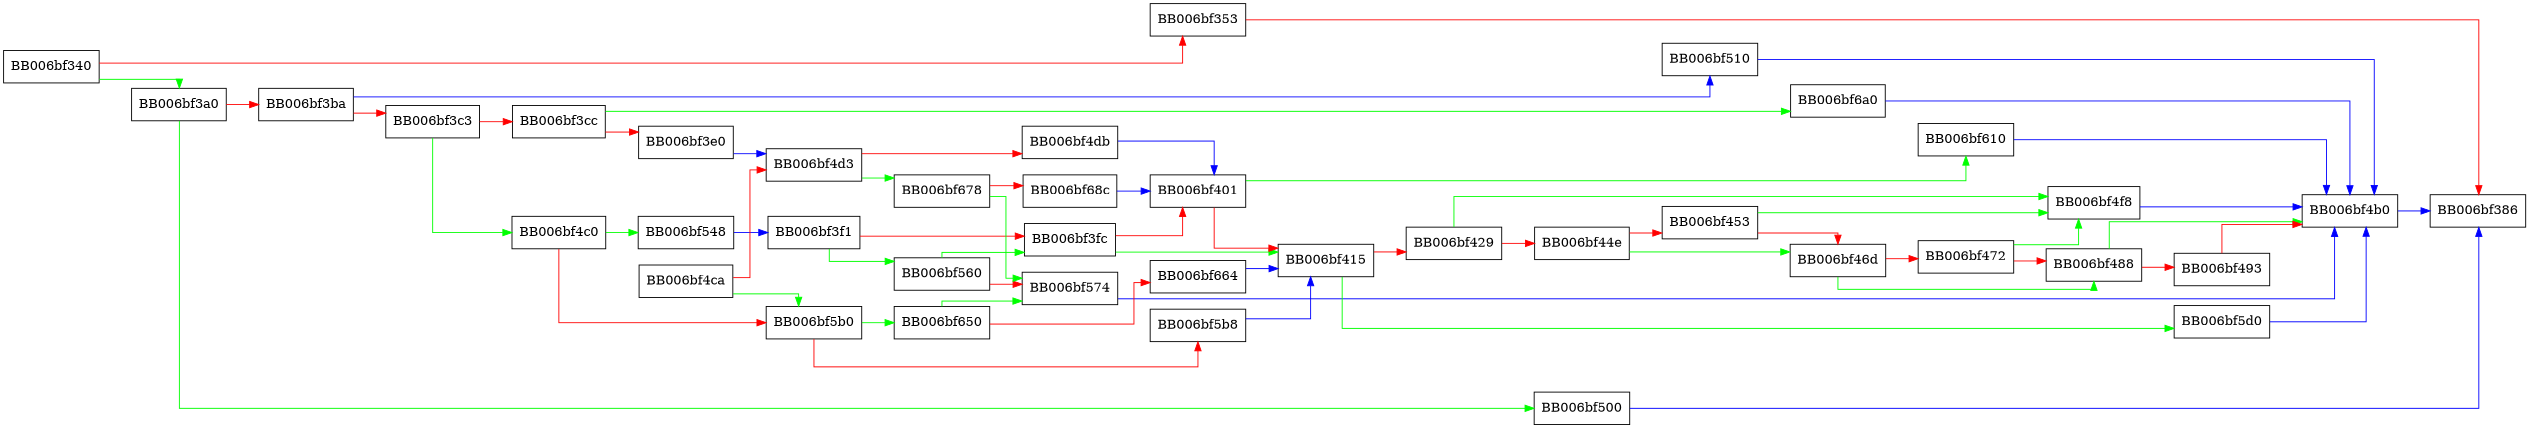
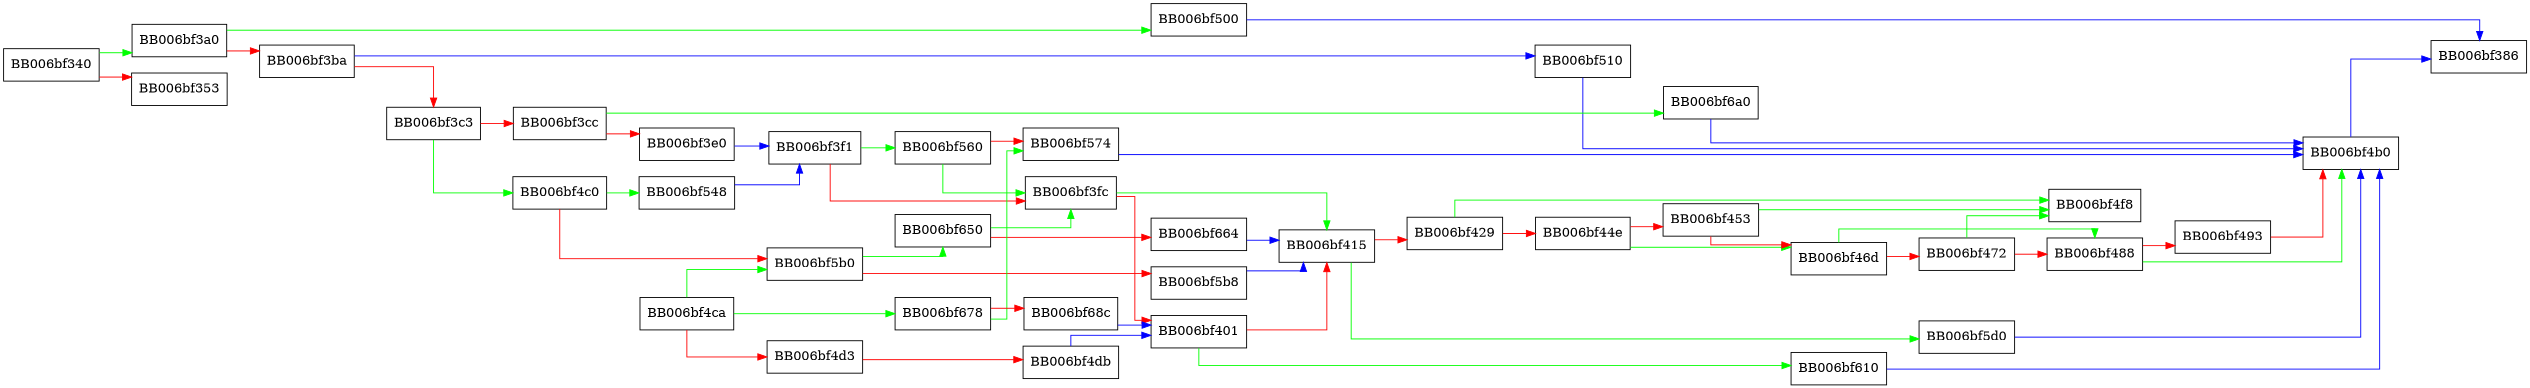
  digraph {
    rankdir=LR
    splines=ortho
    node [shape=box]
    edge [color=red]
    BB006bf340
    BB006bf3a0
    BB006bf353
    BB006bf500
    BB006bf3ba
    BB006bf386
    BB006bf510
    BB006bf3c3
    BB006bf4b0
    BB006bf4c0
    BB006bf3cc
    BB006bf548
    BB006bf5b0
    BB006bf6a0
    BB006bf3e0
    BB006bf3f1
    BB006bf4ca
    BB006bf4d3
    BB006bf560
    BB006bf3fc
    BB006bf574
    BB006bf415
    BB006bf401
    BB006bf5d0
    BB006bf429
    BB006bf610
    BB006bf4f8
    BB006bf44e
    BB006bf46d
    BB006bf453
    BB006bf488
    BB006bf472
    BB006bf493
    BB006bf650
    BB006bf5b8
    BB006bf678
    BB006bf4db
    BB006bf664
    BB006bf68c
    BB006bf340 -> BB006bf3a0 [color=green]
    BB006bf340 -> BB006bf353
    BB006bf3a0 -> BB006bf500 [color=green]
    BB006bf3a0 -> BB006bf3ba
-   BB006bf353 -> BB006bf386
    BB006bf500 -> BB006bf386 [color=blue]
    BB006bf3ba -> BB006bf510 [color=blue]
    BB006bf3ba -> BB006bf3c3
    BB006bf510 -> BB006bf4b0 [color=blue]
    BB006bf3c3 -> BB006bf4c0 [color=green]
    BB006bf3c3 -> BB006bf3cc
    BB006bf4b0 -> BB006bf386 [color=blue]
    BB006bf4c0 -> BB006bf548 [color=green]
    BB006bf4c0 -> BB006bf5b0
    BB006bf3cc -> BB006bf6a0 [color=green]
    BB006bf3cc -> BB006bf3e0
    BB006bf548 -> BB006bf3f1 [color=blue]
    BB006bf5b0 -> BB006bf650 [color=green]
    BB006bf5b0 -> BB006bf5b8
    BB006bf6a0 -> BB006bf4b0 [color=blue]
-   BB006bf3e0 -> BB006bf4d3 [color=blue]
+   BB006bf3e0 -> BB006bf3f1 [color=blue]
    BB006bf3f1 -> BB006bf560 [color=green]
    BB006bf3f1 -> BB006bf3fc
    BB006bf4ca -> BB006bf5b0 [color=green]
    BB006bf4ca -> BB006bf4d3
-   BB006bf4d3 -> BB006bf678 [color=green]
+   BB006bf4ca -> BB006bf678 [color=green]
    BB006bf4d3 -> BB006bf4db
    BB006bf560 -> BB006bf3fc [color=green]
    BB006bf560 -> BB006bf574
    BB006bf3fc -> BB006bf415 [color=green]
    BB006bf3fc -> BB006bf401
    BB006bf574 -> BB006bf4b0 [color=blue]
    BB006bf415 -> BB006bf5d0 [color=green]
    BB006bf415 -> BB006bf429
    BB006bf401 -> BB006bf415
    BB006bf401 -> BB006bf610 [color=green]
    BB006bf5d0 -> BB006bf4b0 [color=blue]
    BB006bf429 -> BB006bf4f8 [color=green]
    BB006bf429 -> BB006bf44e
    BB006bf610 -> BB006bf4b0 [color=blue]
-   BB006bf4f8 -> BB006bf4b0 [color=blue]
    BB006bf44e -> BB006bf46d [color=green]
    BB006bf44e -> BB006bf453
    BB006bf46d -> BB006bf488 [color=green]
    BB006bf46d -> BB006bf472
    BB006bf453 -> BB006bf4f8 [color=green]
    BB006bf453 -> BB006bf46d
    BB006bf488 -> BB006bf4b0 [color=green]
    BB006bf488 -> BB006bf493
    BB006bf472 -> BB006bf4f8 [color=green]
    BB006bf472 -> BB006bf488
    BB006bf493 -> BB006bf4b0
-   BB006bf650 -> BB006bf574 [color=green]
+   BB006bf650 -> BB006bf3fc [color=green]
    BB006bf650 -> BB006bf664
    BB006bf5b8 -> BB006bf415 [color=blue]
    BB006bf678 -> BB006bf574 [color=green]
    BB006bf678 -> BB006bf68c
    BB006bf4db -> BB006bf401 [color=blue]
    BB006bf664 -> BB006bf415 [color=blue]
    BB006bf68c -> BB006bf401 [color=blue]
  }
